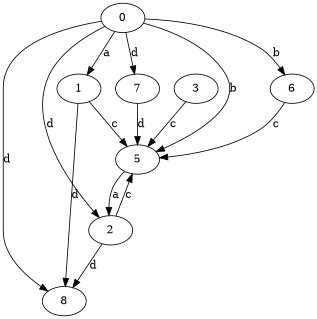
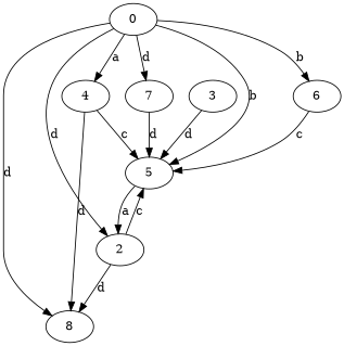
  strict digraph {
    0
-   1
+   1 [label=4]
    2
    n4 [label=6]
    7
    8
    5
    3
    0 -> 1 [label=a]
    0 -> 2 [label=d]
    0 -> n4 [label=b]
    0 -> 7 [label=d]
    0 -> 8 [label=d]
    0 -> 5 [label=b]
    1 -> 8 [label=d]
    1 -> 5 [label=c]
    2 -> 8 [label=d]
    2 -> 5 [label=c]
    n4 -> 5 [label=c]
    7 -> 5 [label=d]
    5 -> 2 [label=a]
-   3 -> 5 [label=c]
+   3 -> 5 [label=d]
  }
